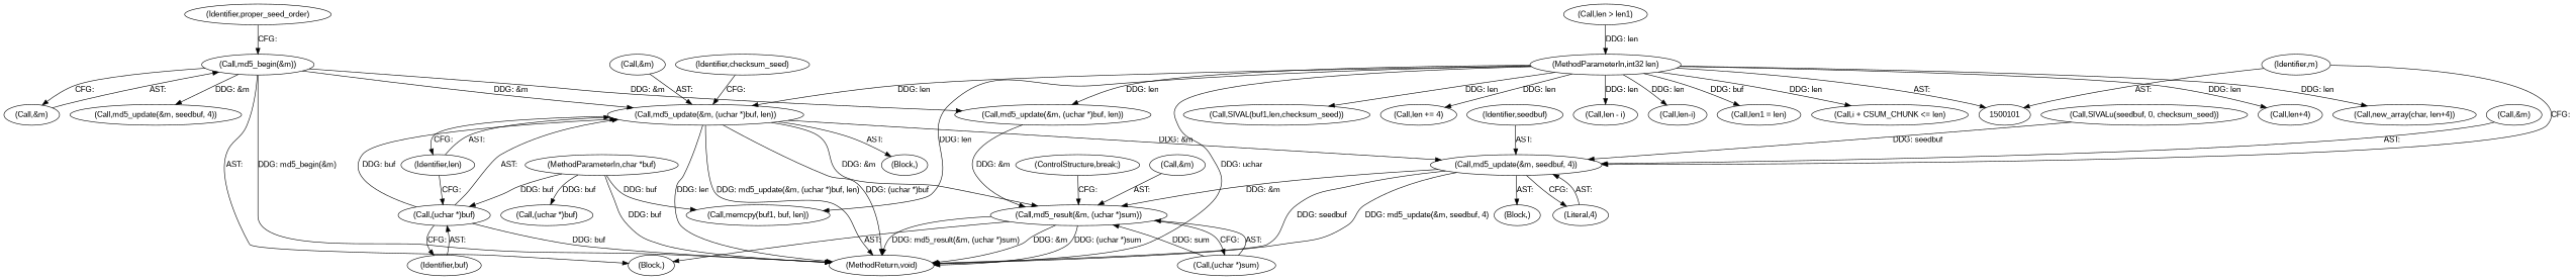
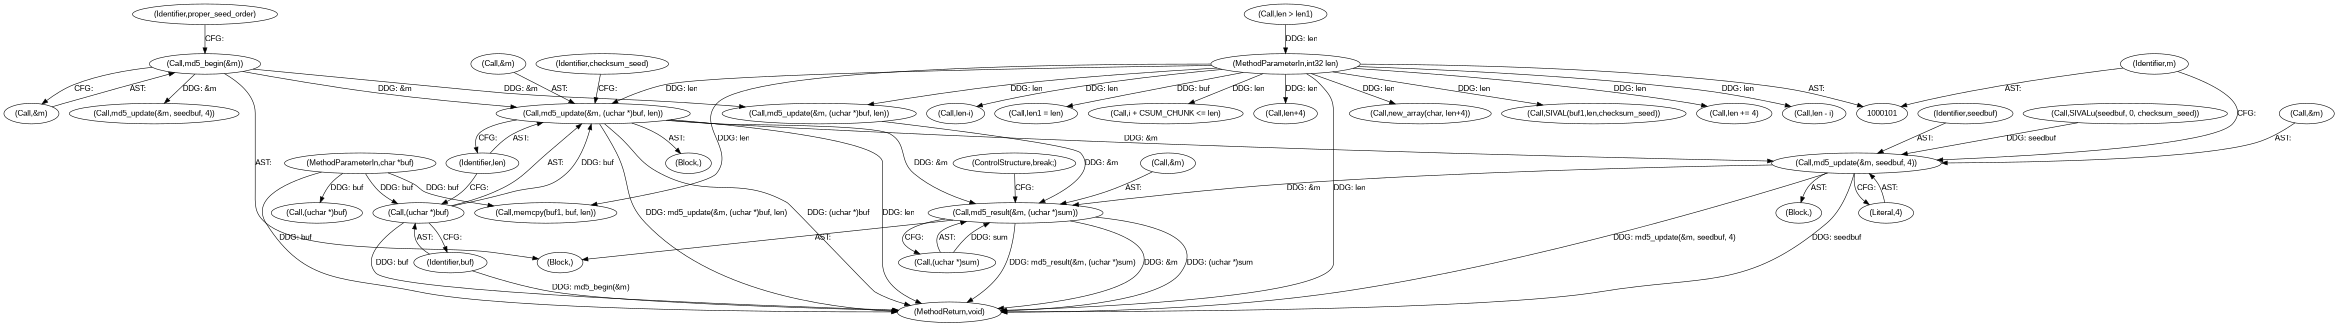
  digraph {
    fontname="Liberation Sans"
    node [fontname="Liberation Sans"]
    edge [fontname="Liberation Sans"]
    n1 [label="(Call,md5_update(&m, (uchar *)buf, len))"]
    n2 [label="(Call,md5_update(&m, seedbuf, 4))"]
    n3 [label="(Call,md5_result(&m, (uchar *)sum))"]
    n4 [label="(Identifier,len)"]
    n5 [label="(MethodReturn,void)"]
    n6 [label="(Block,)"]
    n7 [label="(Block,)"]
    n8 [label="(Literal,4)"]
    n9 [label="(Block,)"]
    n10 [label="(Call,(uchar *)sum)"]
    n11 [label="(Call,(uchar *)buf)"]
    n12 [label="(Call,md5_begin(&m))"]
    n13 [label="(Call,&m)"]
    n14 [label="(Call,md5_update(&m, seedbuf, 4))"]
    n15 [label="(Call,md5_update(&m, (uchar *)buf, len))"]
    n16 [label="(Identifier,buf)"]
    n17 [label="(MethodParameterIn,char *buf)"]
    n18 [label="(Call,memcpy(buf1, buf, len))"]
    n19 [label="(Call,(uchar *)buf)"]
    n20 [label="(MethodParameterIn,int32 len)"]
-   1000101 [label=1500101]
+   1000101
    n22 [label="(Call,len - i)"]
    n23 [label="(Call,len-i)"]
    n24 [label="(Call,len1 = len)"]
    n25 [label="(Call,i + CSUM_CHUNK <= len)"]
    n26 [label="(Call,len+4)"]
    n27 [label="(Call,new_array(char, len+4))"]
    n28 [label="(Call,SIVAL(buf1,len,checksum_seed))"]
    n29 [label="(Call,len += 4)"]
    n30 [label="(Call,len > len1)"]
    n31 [label="(Identifier,m)"]
    n32 [label="(ControlStructure,break;)"]
    n33 [label="(Call,&m)"]
    n34 [label="(Call,&m)"]
    n35 [label="(Call,&m)"]
    n36 [label="(Identifier,seedbuf)"]
    n37 [label="(Call,SIVALu(seedbuf, 0, checksum_seed))"]
    n38 [label="(Identifier,checksum_seed)"]
    n39 [label="(Identifier,proper_seed_order)"]
    n1 -> n2 [label="DDG: &m"]
    n1 -> n3 [label="DDG: &m"]
    n1 -> n4 [label="CFG: "]
    n1 -> n5 [label="DDG: md5_update(&m, (uchar *)buf, len)"]
    n1 -> n5 [label="DDG: (uchar *)buf"]
    n1 -> n5 [label="DDG: len"]
    n1 -> n6 [label="AST: "]
    n2 -> n3 [label="DDG: &m"]
    n2 -> n5 [label="DDG: seedbuf"]
    n2 -> n5 [label="DDG: md5_update(&m, seedbuf, 4)"]
    n2 -> n7 [label="AST: "]
    n2 -> n8 [label="CFG: "]
    n3 -> n5 [label="DDG: md5_result(&m, (uchar *)sum)"]
    n3 -> n5 [label="DDG: &m"]
    n3 -> n5 [label="DDG: (uchar *)sum"]
    n3 -> n9 [label="AST: "]
    n3 -> n10 [label="CFG: "]
    n4 -> n1 [label="AST: "]
    n4 -> n11 [label="CFG: "]
    n8 -> n2 [label="AST: "]
    n10 -> n3 [label="AST: "]
    n10 -> n3 [label="DDG: sum"]
    n11 -> n1 [label="AST: "]
    n11 -> n1 [label="DDG: buf"]
    n11 -> n5 [label="DDG: buf"]
    n11 -> n16 [label="CFG: "]
    n12 -> n1 [label="DDG: &m"]
-   n12 -> n5 [label="DDG: md5_begin(&m)"]
+   n16 -> n5 [label="DDG: md5_begin(&m)"]
    n12 -> n9 [label="AST: "]
    n12 -> n13 [label="CFG: "]
    n12 -> n14 [label="DDG: &m"]
    n12 -> n15 [label="DDG: &m"]
    n13 -> n12 [label="AST: "]
    n15 -> n3 [label="DDG: &m"]
    n16 -> n11 [label="AST: "]
    n17 -> n5 [label="DDG: buf"]
    n17 -> n11 [label="DDG: buf"]
    n17 -> n18 [label="DDG: buf"]
    n17 -> n19 [label="DDG: buf"]
    n20 -> n1 [label="DDG: len"]
-   n20 -> n5 [label="DDG: uchar"]
+   n20 -> n5 [label="DDG: len"]
    n20 -> n15 [label="DDG: len"]
    n20 -> n18 [label="DDG: len"]
    n20 -> 1000101 [label="AST: "]
    n20 -> n22 [label="DDG: len"]
    n20 -> n23 [label="DDG: len"]
    n20 -> n24 [label="DDG: buf"]
    n20 -> n25 [label="DDG: len"]
    n20 -> n26 [label="DDG: len"]
    n20 -> n27 [label="DDG: len"]
    n20 -> n28 [label="DDG: len"]
    n20 -> n29 [label="DDG: len"]
    n30 -> n20 [label="DDG: len"]
    n31 -> n2 [label="CFG: "]
    n31 -> 1000101 [label="AST: "]
    n32 -> n3 [label="CFG: "]
    n33 -> n3 [label="AST: "]
    n34 -> n2 [label="AST: "]
    n35 -> n1 [label="AST: "]
    n36 -> n2 [label="AST: "]
    n37 -> n2 [label="DDG: seedbuf"]
    n38 -> n1 [label="CFG: "]
    n39 -> n12 [label="CFG: "]
  }
